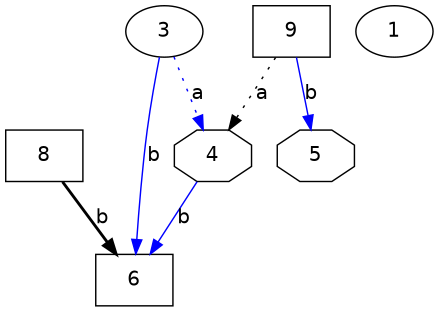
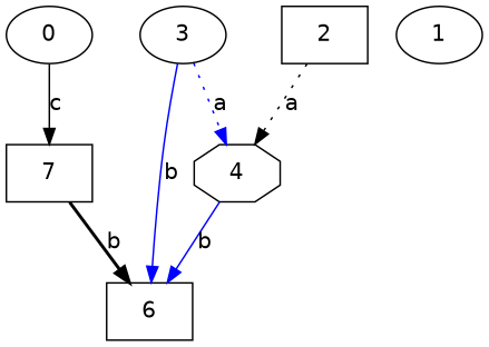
  strict digraph {
    fontname="DejaVu Sans"
    node [fontname="DejaVu Sans" shape=box]
    edge [color=blue fontname="DejaVu Sans" style=solid]
    4 [shape=octagon]
-   2 [label=9]
-   5 [shape=octagon]
+   2
    6
    3 [shape=ellipse]
-   7 [label=8]
+   7
+   0 [shape=ellipse]
    1 [shape=ellipse]
    4 -> 6 [label=b]
    2 -> 4 [color=black label=a style=dotted]
-   2 -> 5 [label=b]
    3 -> 4 [label=a style=dotted]
    3 -> 6 [label=b]
    7 -> 6 [color=black label=b style=bold]
+   0 -> 7 [color=black label=c]
  }
